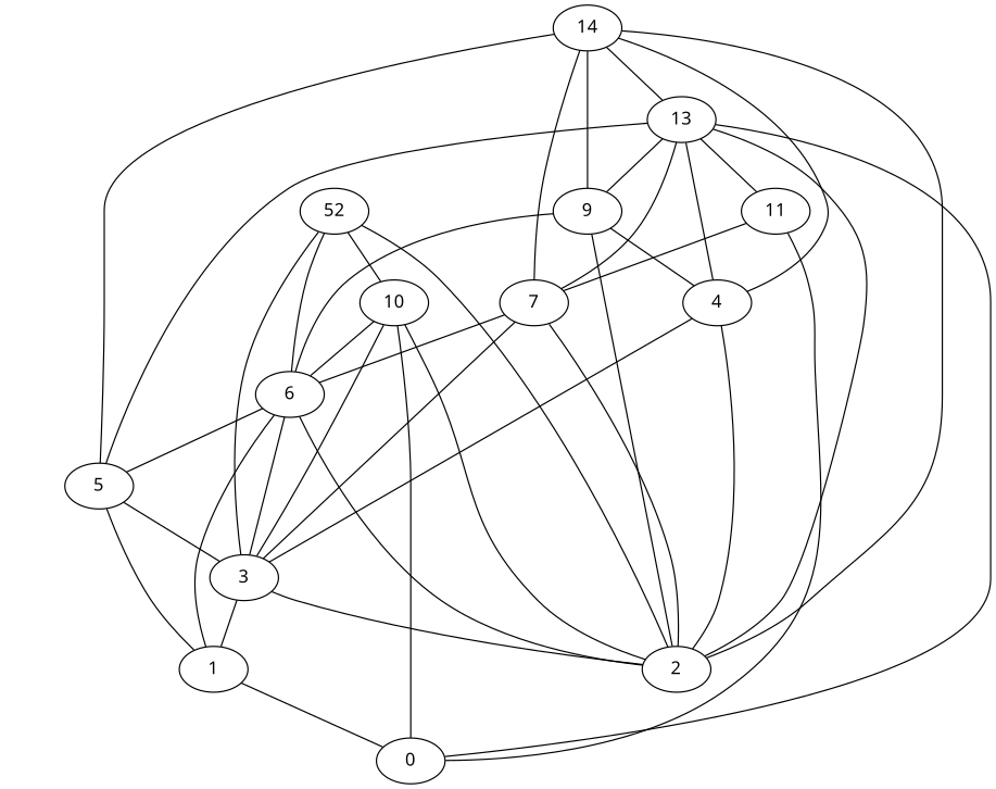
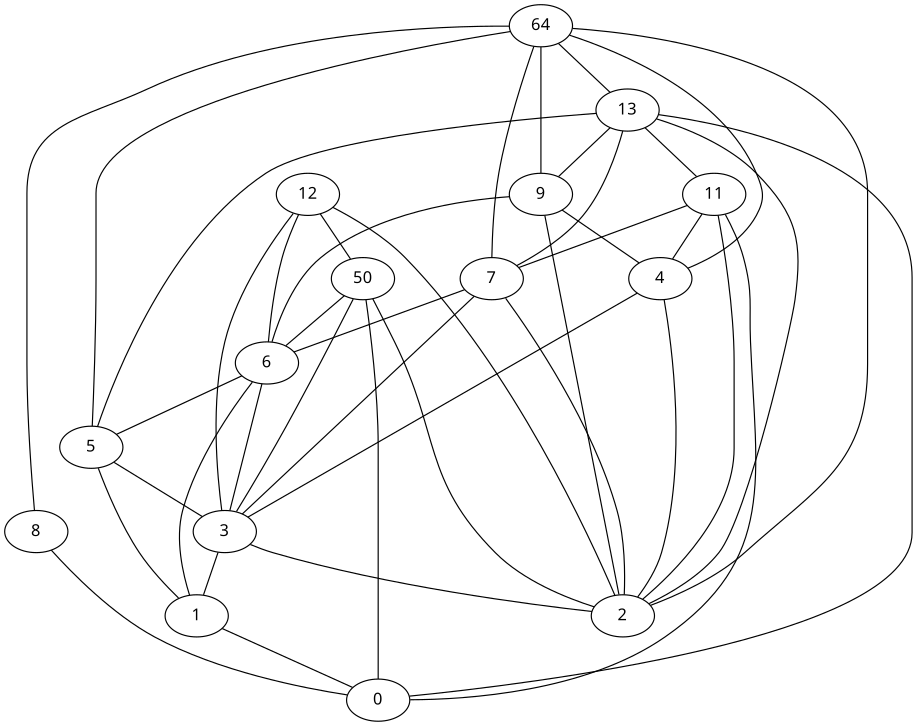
  digraph {
    fontname="Noto Sans"
    rankdir=BT
    node [fontname="Noto Sans"]
    edge [arrowhead=both fontname="Noto Sans"]
    0
    1
-   10
+   8
+   10 [label=50]
    11
    13
    6
    3
    5
    2
-   12 [label=52]
+   12
    4
    7
    9
-   14
+   14 [label=64]
    0 -> 1
+   0 -> 8
    0 -> 10
    0 -> 11
    0 -> 13
    1 -> 6
    1 -> 3
    1 -> 5
+   8 -> 14
    10 -> 12
    11 -> 13
    13 -> 14
    6 -> 10
    6 -> 12
    6 -> 7
    6 -> 9
    3 -> 10
    3 -> 6
    3 -> 5
    3 -> 12
    3 -> 4
    3 -> 7
    5 -> 13
    5 -> 6
    5 -> 14
    2 -> 10
    2 -> 13
-   2 -> 6
+   2 -> 11
    2 -> 3
    2 -> 12
    2 -> 4
    2 -> 7
    2 -> 9
    2 -> 14
-   4 -> 13
+   4 -> 11
    4 -> 9
    4 -> 14
    7 -> 11
    7 -> 13
    7 -> 14
    9 -> 13
    9 -> 14
  }
